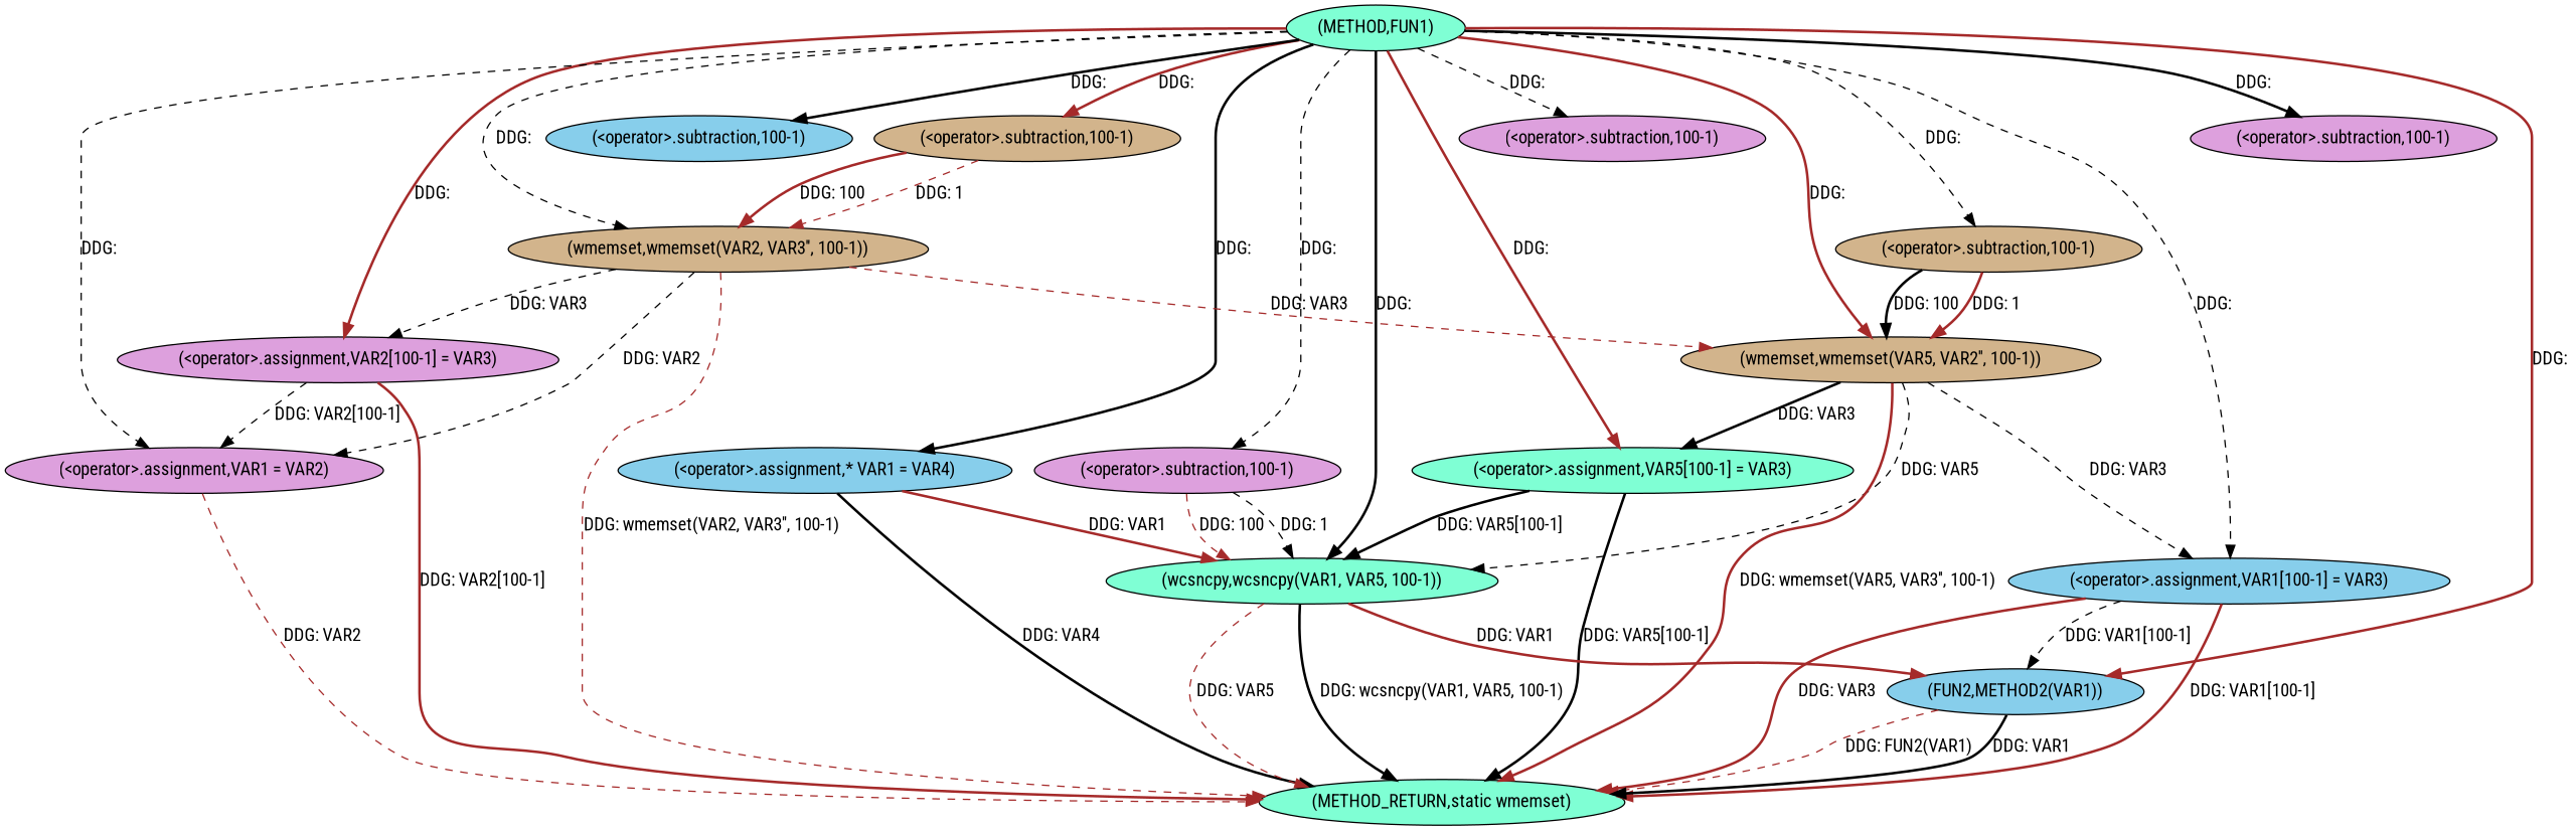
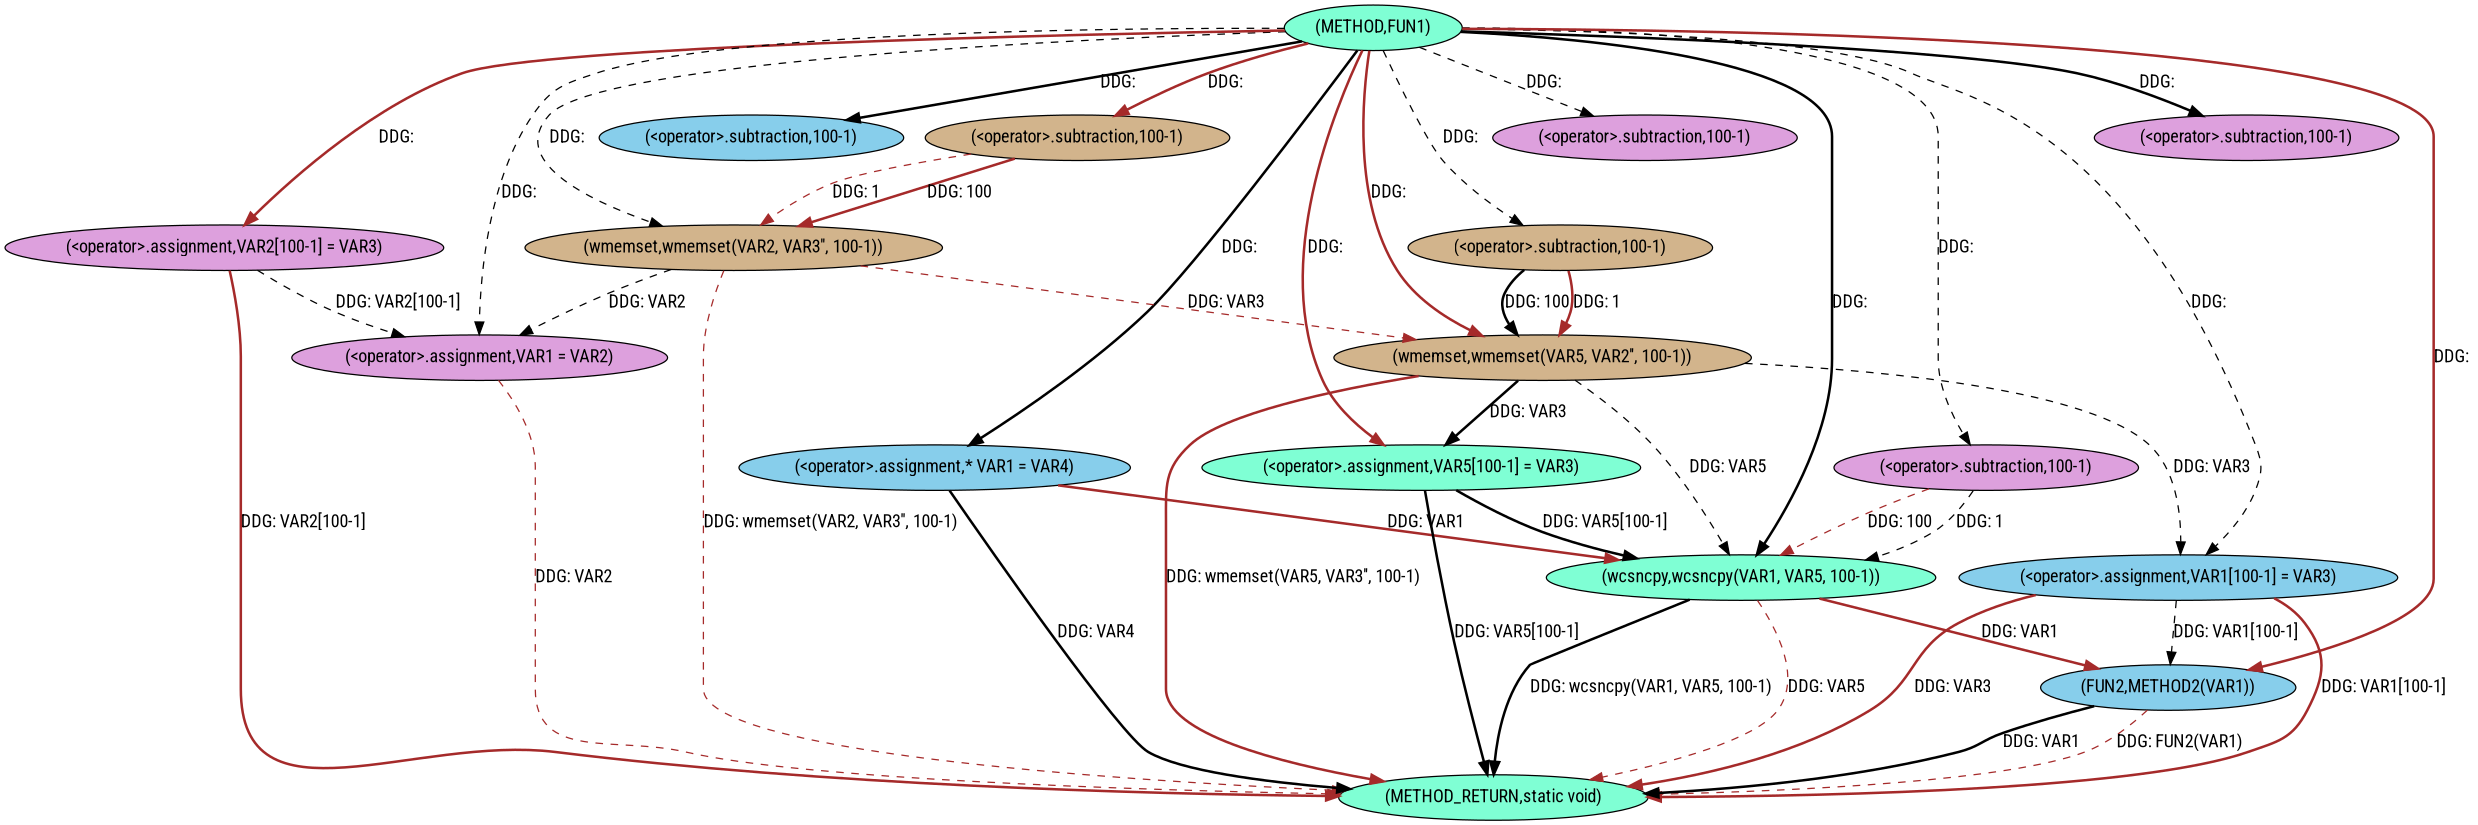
  digraph {
    fontname="Roboto Condensed"
    node [fillcolor=plum fontname="Roboto Condensed" style=filled]
    edge [color=black fontname="Roboto Condensed" style=bold]
    n1 [fillcolor=aquamarine label="(METHOD,FUN1)"]
    n2 [fillcolor=tan label="(wmemset,wmemset(VAR2, VAR3'', 100-1))"]
    n3 [fillcolor=tan label="(<operator>.subtraction,100-1)"]
    n4 [label="(<operator>.assignment,VAR2[100-1] = VAR3)"]
    n5 [fillcolor=skyblue label="(<operator>.subtraction,100-1)"]
    n6 [label="(<operator>.assignment,VAR1 = VAR2)"]
    n7 [fillcolor=skyblue label="(<operator>.assignment,* VAR1 = VAR4)"]
    n8 [fillcolor=tan label="(wmemset,wmemset(VAR5, VAR2'', 100-1))"]
    n9 [fillcolor=tan label="(<operator>.subtraction,100-1)"]
    n10 [fillcolor=aquamarine label="(<operator>.assignment,VAR5[100-1] = VAR3)"]
    n11 [label="(<operator>.subtraction,100-1)"]
    n12 [fillcolor=aquamarine label="(wcsncpy,wcsncpy(VAR1, VAR5, 100-1))"]
    n13 [label="(<operator>.subtraction,100-1)"]
    n14 [fillcolor=skyblue label="(<operator>.assignment,VAR1[100-1] = VAR3)"]
    n15 [label="(<operator>.subtraction,100-1)"]
    n16 [fillcolor=skyblue label="(FUN2,METHOD2(VAR1))"]
-   n17 [fillcolor=aquamarine label="(METHOD_RETURN,static wmemset)"]
+   n17 [fillcolor=aquamarine label="(METHOD_RETURN,static void)"]
    n1 -> n2 [label="DDG: " style=dashed]
    n1 -> n3 [color=brown label="DDG: "]
    n1 -> n4 [color=brown label="DDG: "]
    n1 -> n5 [label="DDG: "]
    n1 -> n6 [label="DDG: " style=dashed]
    n1 -> n7 [label="DDG: "]
    n1 -> n8 [color=brown label="DDG: "]
    n1 -> n9 [label="DDG: " style=dashed]
    n1 -> n10 [color=brown label="DDG: "]
    n1 -> n11 [label="DDG: " style=dashed]
    n1 -> n12 [label="DDG: "]
    n1 -> n13 [label="DDG: " style=dashed]
    n1 -> n14 [label="DDG: " style=dashed]
    n1 -> n15 [label="DDG: "]
    n1 -> n16 [color=brown label="DDG: "]
-   n2 -> n4 [label="DDG: VAR3" style=dashed]
    n2 -> n6 [label="DDG: VAR2" style=dashed]
    n2 -> n8 [color=brown label="DDG: VAR3" style=dashed]
    n2 -> n17 [color=brown label="DDG: wmemset(VAR2, VAR3'', 100-1)" style=dashed]
    n3 -> n2 [color=brown label="DDG: 100"]
    n3 -> n2 [color=brown label="DDG: 1" style=dashed]
    n4 -> n6 [label="DDG: VAR2[100-1]" style=dashed]
    n4 -> n17 [color=brown label="DDG: VAR2[100-1]"]
    n6 -> n17 [color=brown label="DDG: VAR2" style=dashed]
    n7 -> n12 [color=brown label="DDG: VAR1"]
    n7 -> n17 [label="DDG: VAR4"]
    n8 -> n10 [label="DDG: VAR3"]
    n8 -> n12 [label="DDG: VAR5" style=dashed]
    n8 -> n14 [label="DDG: VAR3" style=dashed]
    n8 -> n17 [color=brown label="DDG: wmemset(VAR5, VAR3'', 100-1)"]
    n9 -> n8 [label="DDG: 100"]
    n9 -> n8 [color=brown label="DDG: 1"]
    n10 -> n12 [label="DDG: VAR5[100-1]"]
    n10 -> n17 [label="DDG: VAR5[100-1]"]
    n12 -> n16 [color=brown label="DDG: VAR1"]
    n12 -> n17 [color=brown label="DDG: VAR5" style=dashed]
    n12 -> n17 [label="DDG: wcsncpy(VAR1, VAR5, 100-1)"]
    n13 -> n12 [color=brown label="DDG: 100" style=dashed]
    n13 -> n12 [label="DDG: 1" style=dashed]
    n14 -> n16 [label="DDG: VAR1[100-1]" style=dashed]
    n14 -> n17 [color=brown label="DDG: VAR1[100-1]"]
    n14 -> n17 [color=brown label="DDG: VAR3"]
    n16 -> n17 [color=brown label="DDG: FUN2(VAR1)" style=dashed]
    n16 -> n17 [label="DDG: VAR1"]
  }
